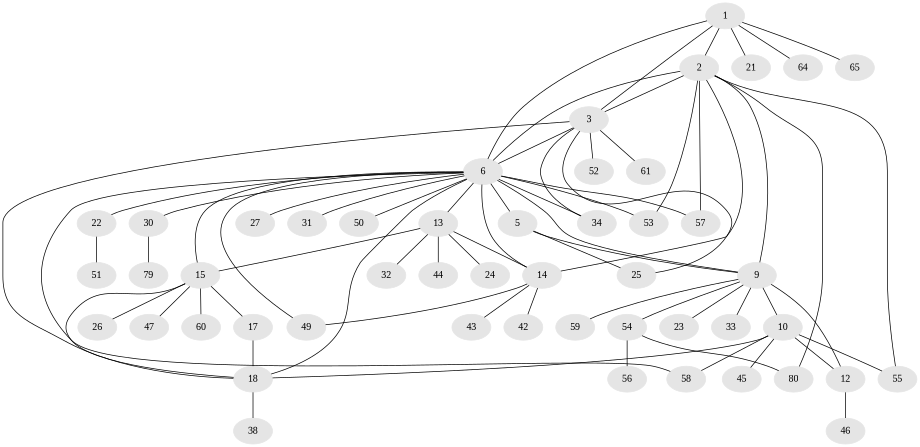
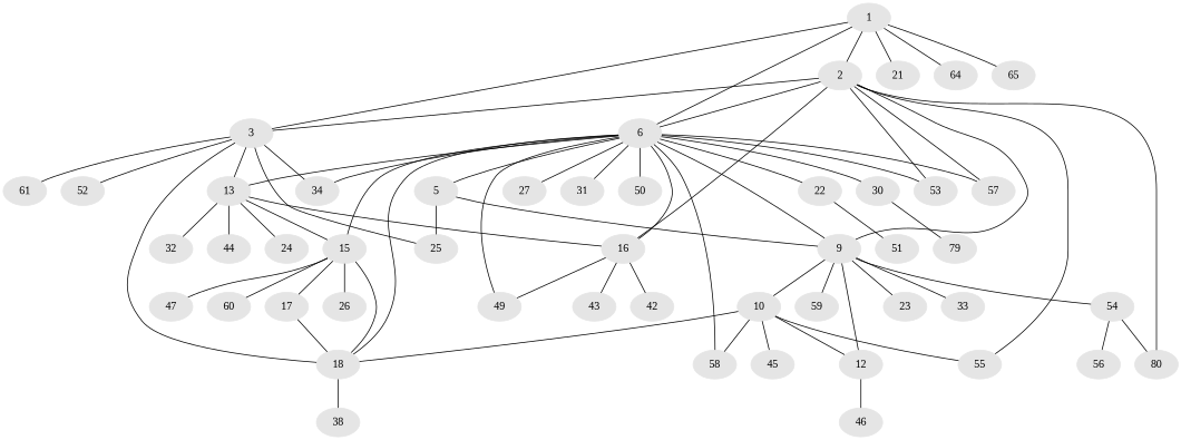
  graph {
    fontname="Liberation Serif"
    node [color=gray90 fontname="Liberation Serif" style=filled]
    edge [fontname="Liberation Serif"]
    1
    2
    3
    n4 [label=6 super="+6"]
    21
    64 [super="+70"]
    65 [super="+77"]
    9 [super="+28+11+39"]
-   14
+   14 [label=16]
    53
    55
    57 [super="+78"]
    80
    18
    25 [super="+36"]
    34
    52
    61
    5 [super="+67"]
    13
    15 [super="+19"]
    22 [super="+35"]
    27
    30
    31
    49 [super="+73"]
    50
    58
    10
    12
    23
    33
    54
    59
    42
    43
    38 [super="+40"]
    24
    32
    44
    17 [super="+20+82+37"]
    26
    47
    60
    51
    79
    45
    46
    56 [super="+75"]
    1 -- 2
    1 -- 3
    1 -- n4
    1 -- 21
    1 -- 64
    1 -- 65
    2 -- 3
    2 -- n4 [weight=2]
    2 -- 9 [weight=2]
    2 -- 14
    2 -- 53
    2 -- 55
    2 -- 57
    2 -- 80
-   3 -- n4
+   3 -- 13
    3 -- 18
    3 -- 25
    3 -- 34
    3 -- 52
    3 -- 61
    n4 -- 9
    n4 -- 14
    n4 -- 53
    n4 -- 57
    n4 -- 18
    n4 -- 34
    n4 -- 5 [weight=3]
    n4 -- 13
    n4 -- 15
    n4 -- 22
    n4 -- 27
    n4 -- 30
    n4 -- 31
    n4 -- 49
    n4 -- 50
    n4 -- 58
    9 -- 10 [weight=2]
    9 -- 12 [weight=2]
    9 -- 23
    9 -- 33
    9 -- 54
    9 -- 59
    14 -- 49
    14 -- 42
    14 -- 43
    18 -- 38
    5 -- 9
    5 -- 25
    13 -- 14
    13 -- 15
    13 -- 24
    13 -- 32
    13 -- 44
    15 -- 18
    15 -- 17 [weight=2]
    15 -- 26
    15 -- 47
    15 -- 60
    22 -- 51
    30 -- 79
    10 -- 55
    10 -- 18
    10 -- 58
    10 -- 12
    10 -- 45
    12 -- 46
    54 -- 80
    54 -- 56
    17 -- 18 [weight=2]
  }
